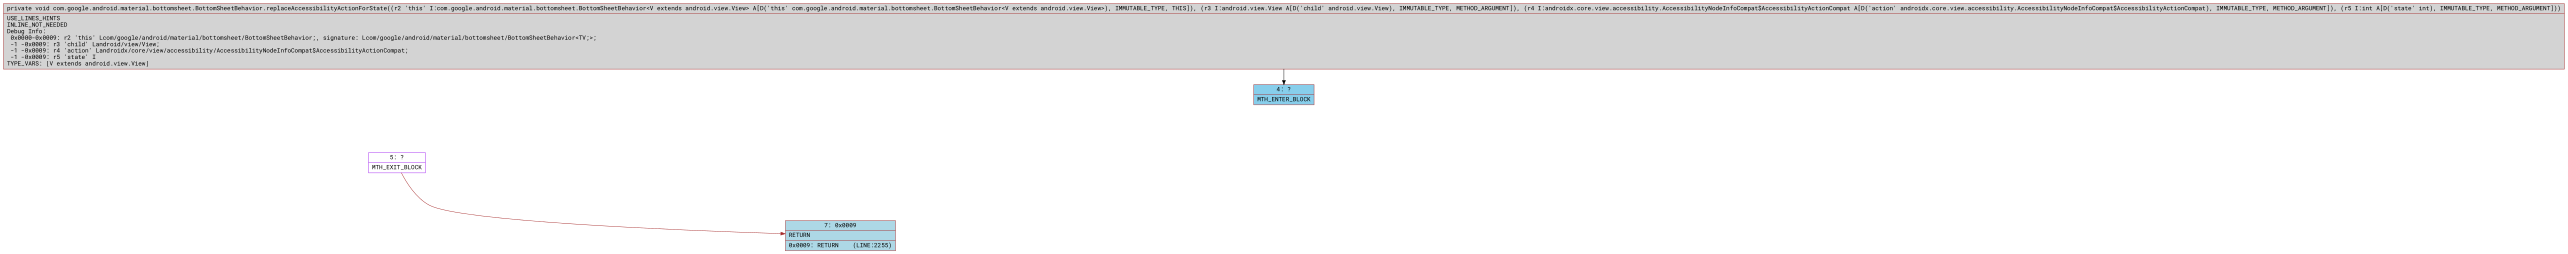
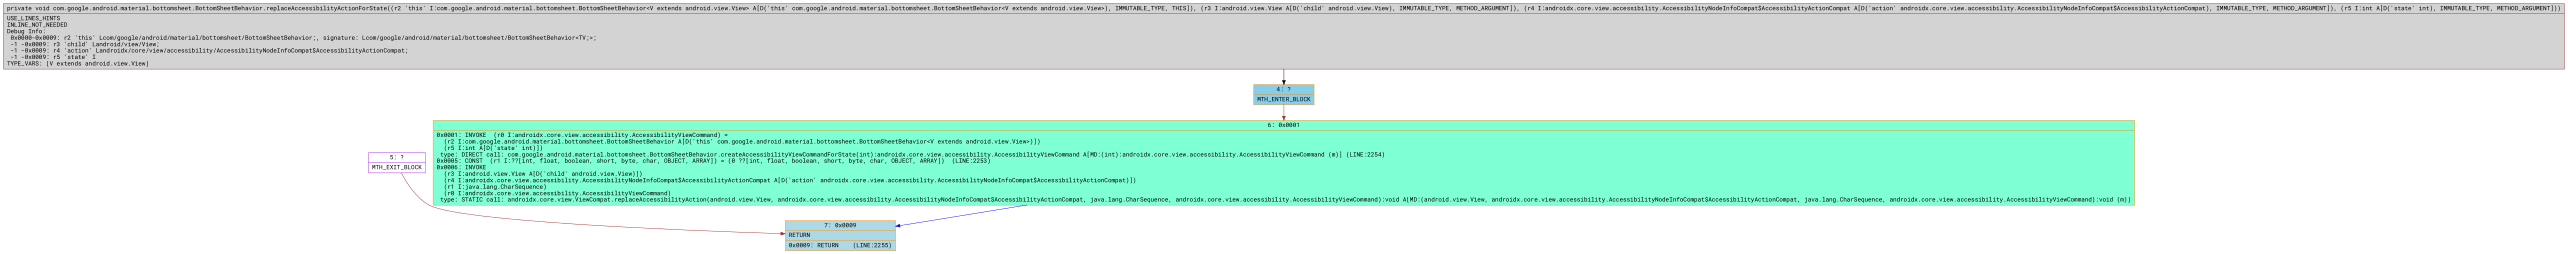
  digraph {
    fontname="Roboto Mono"
    node [color=brown fontname="Roboto Mono" shape=record style=filled]
    edge [color=brown fontname="Roboto Mono"]
-   n1 [fillcolor=skyblue label="{4\:\ ?|MTH_ENTER_BLOCK\l}"]
-   n3 [fillcolor=lightblue label="{7\:\ 0x0009|RETURN\l|0x0009: RETURN    (LINE:2255)\l}"]
+   n1 [color=darkorange fillcolor=skyblue label="{4\:\ ?|MTH_ENTER_BLOCK\l}"]
+   n2 [color=darkorange fillcolor=aquamarine label="{6\:\ 0x0001|0x0001: INVOKE  (r0 I:androidx.core.view.accessibility.AccessibilityViewCommand) = \l  (r2 I:com.google.android.material.bottomsheet.BottomSheetBehavior A[D('this' com.google.android.material.bottomsheet.BottomSheetBehavior\<V extends android.view.View\>)])\l  (r5 I:int A[D('state' int)])\l type: DIRECT call: com.google.android.material.bottomsheet.BottomSheetBehavior.createAccessibilityViewCommandForState(int):androidx.core.view.accessibility.AccessibilityViewCommand A[MD:(int):androidx.core.view.accessibility.AccessibilityViewCommand (m)] (LINE:2254)\l0x0005: CONST  (r1 I:??[int, float, boolean, short, byte, char, OBJECT, ARRAY]) = (0 ??[int, float, boolean, short, byte, char, OBJECT, ARRAY])  (LINE:2253)\l0x0006: INVOKE  \l  (r3 I:android.view.View A[D('child' android.view.View)])\l  (r4 I:androidx.core.view.accessibility.AccessibilityNodeInfoCompat$AccessibilityActionCompat A[D('action' androidx.core.view.accessibility.AccessibilityNodeInfoCompat$AccessibilityActionCompat)])\l  (r1 I:java.lang.CharSequence)\l  (r0 I:androidx.core.view.accessibility.AccessibilityViewCommand)\l type: STATIC call: androidx.core.view.ViewCompat.replaceAccessibilityAction(android.view.View, androidx.core.view.accessibility.AccessibilityNodeInfoCompat$AccessibilityActionCompat, java.lang.CharSequence, androidx.core.view.accessibility.AccessibilityViewCommand):void A[MD:(android.view.View, androidx.core.view.accessibility.AccessibilityNodeInfoCompat$AccessibilityActionCompat, java.lang.CharSequence, androidx.core.view.accessibility.AccessibilityViewCommand):void (m)]\l}"]
+   n3 [color=darkorange fillcolor=lightblue label="{7\:\ 0x0009|RETURN\l|0x0009: RETURN    (LINE:2255)\l}"]
    n4 [color=purple fillcolor=white label="{5\:\ ?|MTH_EXIT_BLOCK\l}"]
    n5 [fillcolor=lightgrey label="{private void com.google.android.material.bottomsheet.BottomSheetBehavior.replaceAccessibilityActionForState((r2 'this' I:com.google.android.material.bottomsheet.BottomSheetBehavior\<V extends android.view.View\> A[D('this' com.google.android.material.bottomsheet.BottomSheetBehavior\<V extends android.view.View\>), IMMUTABLE_TYPE, THIS]), (r3 I:android.view.View A[D('child' android.view.View), IMMUTABLE_TYPE, METHOD_ARGUMENT]), (r4 I:androidx.core.view.accessibility.AccessibilityNodeInfoCompat$AccessibilityActionCompat A[D('action' androidx.core.view.accessibility.AccessibilityNodeInfoCompat$AccessibilityActionCompat), IMMUTABLE_TYPE, METHOD_ARGUMENT]), (r5 I:int A[D('state' int), IMMUTABLE_TYPE, METHOD_ARGUMENT]))  | USE_LINES_HINTS\lINLINE_NOT_NEEDED\lDebug Info:\l  0x0000\-0x0009: r2 'this' Lcom\/google\/android\/material\/bottomsheet\/BottomSheetBehavior;, signature: Lcom\/google\/android\/material\/bottomsheet\/BottomSheetBehavior\<TV;\>;\l  \-1 \-0x0009: r3 'child' Landroid\/view\/View;\l  \-1 \-0x0009: r4 'action' Landroidx\/core\/view\/accessibility\/AccessibilityNodeInfoCompat$AccessibilityActionCompat;\l  \-1 \-0x0009: r5 'state' I\lTYPE_VARS: [V extends android.view.View]\l}"]
+   n1 -> n2
+   n2 -> n3 [color=blue]
    n4 -> n3
    n5 -> n1 [color=black]
  }
